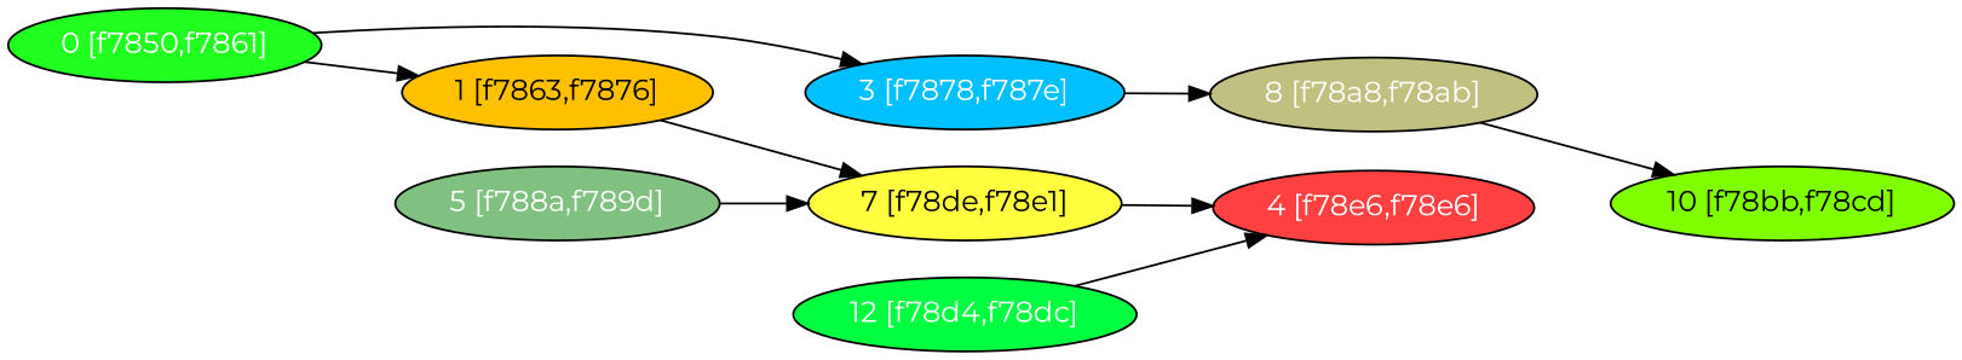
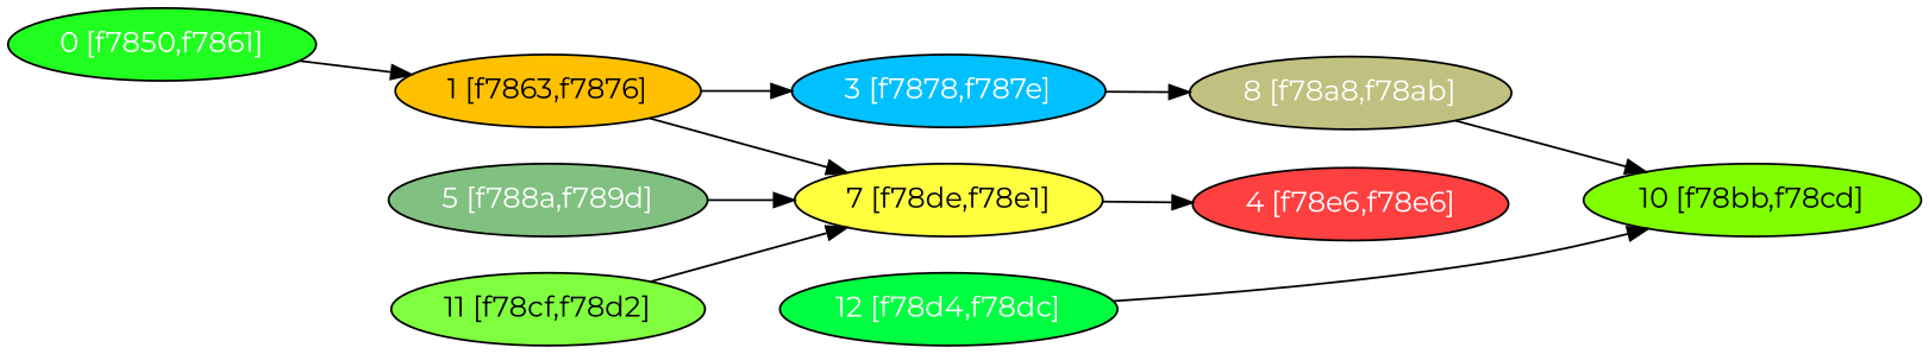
  digraph {
    fontname=Montserrat
    rankdir=LR
    node [fontcolor="#ffffff" fontname=Montserrat shape=oval style=filled]
    edge [fontname=Montserrat]
    n1 [fillcolor="#20FF20" label="0 [f7850,f7861]"]
    n2 [fillcolor="#FFC000" fontcolor="#000000" label="1 [f7863,f7876]"]
    n3 [fillcolor="#00C0FF" label="3 [f7878,f787e]"]
    n4 [fillcolor="#FFFF40" fontcolor="#000000" label="7 [f78de,f78e1]"]
    n5 [fillcolor="#C0C080" label="8 [f78a8,f78ab]"]
    n6 [fillcolor="#FF4040" label="4 [f78e6,f78e6]"]
    n7 [fillcolor="#80C080" label="5 [f788a,f789d]"]
    n8 [fillcolor="#80FF00" fontcolor="#000000" label="10 [f78bb,f78cd]"]
+   n9 [fillcolor="#80FF40" fontcolor="#000000" label="11 [f78cf,f78d2]"]
    n10 [fillcolor="#00FF40" label="12 [f78d4,f78dc]"]
    n1 -> n2
-   n1 -> n3
+   n2 -> n3
    n2 -> n4
    n3 -> n5
    n4 -> n6
    n5 -> n8
    n7 -> n4
-   n10 -> n6
+   n9 -> n4
+   n10 -> n8
  }
